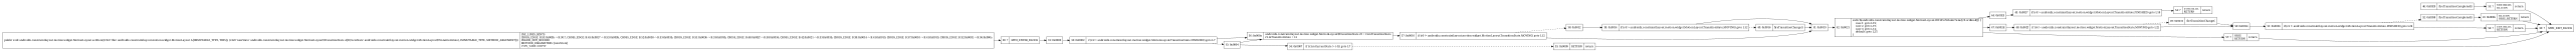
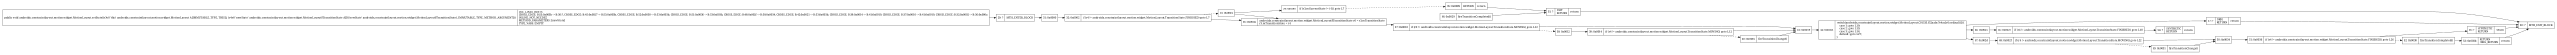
  digraph {
    fontname="Noto Serif"
    rankdir=LR
    node [fontname="Noto Serif" shape=record]
    edge [fontname="Noto Serif"]
    n1 [label="{29\:\ ?|MTH_ENTER_BLOCK\l}"]
    n2 [label="{31\:\ 0x0000}"]
    n3 [label="{32\:\ 0x0002|if (r4 != androidx.constraintlayout.motion.widget.MotionLayout.TransitionState.FINISHED) goto L7\l}"]
    n4 [label="{33\:\ 0x0004}"]
    n5 [label="{36\:\ 0x000a|androidx.constraintlayout.motion.widget.MotionLayout$TransitionState r0 = r3.mTransitionState\lr3.mTransitionState = r4\l}"]
    n6 [label="{34\:\ 0x0007|if (r3.mCurrentState != (\-1)) goto L7\l}"]
    n7 [label="{37\:\ 0x0010|if (r0 != androidx.constraintlayout.motion.widget.MotionLayout.TransitionState.MOVING) goto L12\l}"]
    n8 [label="{35\:\ 0x0009|RETURN\l|return\l}"]
    n9 [label="{30\:\ ?|MTH_EXIT_BLOCK\l}"]
    n10 [label="{38\:\ 0x0012}"]
    n11 [label="{41\:\ 0x0019}"]
    n12 [label="{39\:\ 0x0014|if (r4 != androidx.constraintlayout.motion.widget.MotionLayout.TransitionState.MOVING) goto L12\l}"]
    n13 [label="{42\:\ 0x0021|switch(androidx.constraintlayout.motion.widget.MotionLayout.C01535.f52xabc7e4ac[r0.ordinal()]) \{\l    case 1: goto L19;\l    case 2: goto L19;\l    case 3: goto L14;\l    default: goto L27;\l\}\l}"]
    n14 [label="{40\:\ 0x0016|fireTransitionChange()\l}"]
    n15 [label="{44\:\ 0x0025}"]
    n16 [label="{47\:\ 0x002d}"]
    n17 [label="{57\:\ ?|ORIG\lRETURN\l|return\l}"]
    n18 [label="{45\:\ 0x0027|if (r4 != androidx.constraintlayout.motion.widget.MotionLayout.TransitionState.FINISHED) goto L18\l}"]
    n19 [label="{48\:\ 0x002f|if (r4 != androidx.constraintlayout.motion.widget.MotionLayout.TransitionState.MOVING) goto L22\l}"]
    n20 [label="{54\:\ ?|SYNTHETIC\lRETURN\l|return\l}"]
    n21 [label="{46\:\ 0x0029|fireTransitionCompleted()\l}"]
-   n22 [label="{55\:\ ?|SYNTHETIC\lRETURN\l|return\l}"]
+   n22 [label="{55\:\ ?|EXIT\lRETURN\l|return\l}"]
    n23 [label="{49\:\ 0x0031|fireTransitionChange()\l}"]
    n24 [label="{50\:\ 0x0034}"]
    n25 [label="{51\:\ 0x0036|if (r4 != androidx.constraintlayout.motion.widget.MotionLayout.TransitionState.FINISHED) goto L26\l}"]
    n26 [label="{52\:\ 0x0038|fireTransitionCompleted()\l}"]
    n27 [label="{56\:\ ?|SYNTHETIC\lRETURN\l|return\l}"]
    n28 [label="{53\:\ 0x003b|RETURN\lORIG_RETURN\l|return\l}"]
    n29 [label="{public void androidx.constraintlayout.motion.widget.MotionLayout.setState((r3v0 'this' androidx.constraintlayout.motion.widget.MotionLayout A[IMMUTABLE_TYPE, THIS]), (r4v0 'newState' androidx.constraintlayout.motion.widget.MotionLayout$TransitionState A[D('newState' androidx.constraintlayout.motion.widget.MotionLayout$TransitionState), IMMUTABLE_TYPE, METHOD_ARGUMENT]))  | USE_LINES_HINTS\lCROSS_EDGE: B:53:0x003b \-\> B:30:?, CROSS_EDGE: B:45:0x0027 \-\> B:53:0x003b, CROSS_EDGE: B:52:0x0038 \-\> B:53:0x003b, CROSS_EDGE: B:51:0x0036 \-\> B:53:0x003b, CROSS_EDGE: B:48:0x002f \-\> B:50:0x0034, CROSS_EDGE: B:42:0x0021 \-\> B:53:0x003b, CROSS_EDGE: B:39:0x0014 \-\> B:41:0x0019, CROSS_EDGE: B:37:0x0010 \-\> B:41:0x0019, CROSS_EDGE: B:32:0x0002 \-\> B:36:0x000a\lINLINE_NOT_NEEDED\lMETHOD_PARAMETERS: [newState]\lTYPE_VARS: EMPTY\l}"]
    n1 -> n2
    n2 -> n3
    n3 -> n4 [style=dashed]
    n3 -> n5
    n4 -> n5
    n4 -> n6
    n5 -> n7
    n6 -> n8 [style=dashed]
    n7 -> n10 [style=dashed]
    n7 -> n11
-   n8 -> n9
+   n8 -> n22
    n10 -> n12
    n11 -> n13
    n12 -> n11
    n12 -> n14 [style=dashed]
    n13 -> n15
    n13 -> n16
    n13 -> n17
    n14 -> n11
    n15 -> n18
    n16 -> n19
    n17 -> n9
    n18 -> n20
    n19 -> n23 [style=dashed]
    n19 -> n24
    n21 -> n22
    n22 -> n9
    n23 -> n24
    n24 -> n25
    n25 -> n26 [style=dashed]
    n25 -> n27
    n26 -> n28
    n27 -> n9
    n28 -> n9
    n29 -> n1
  }
